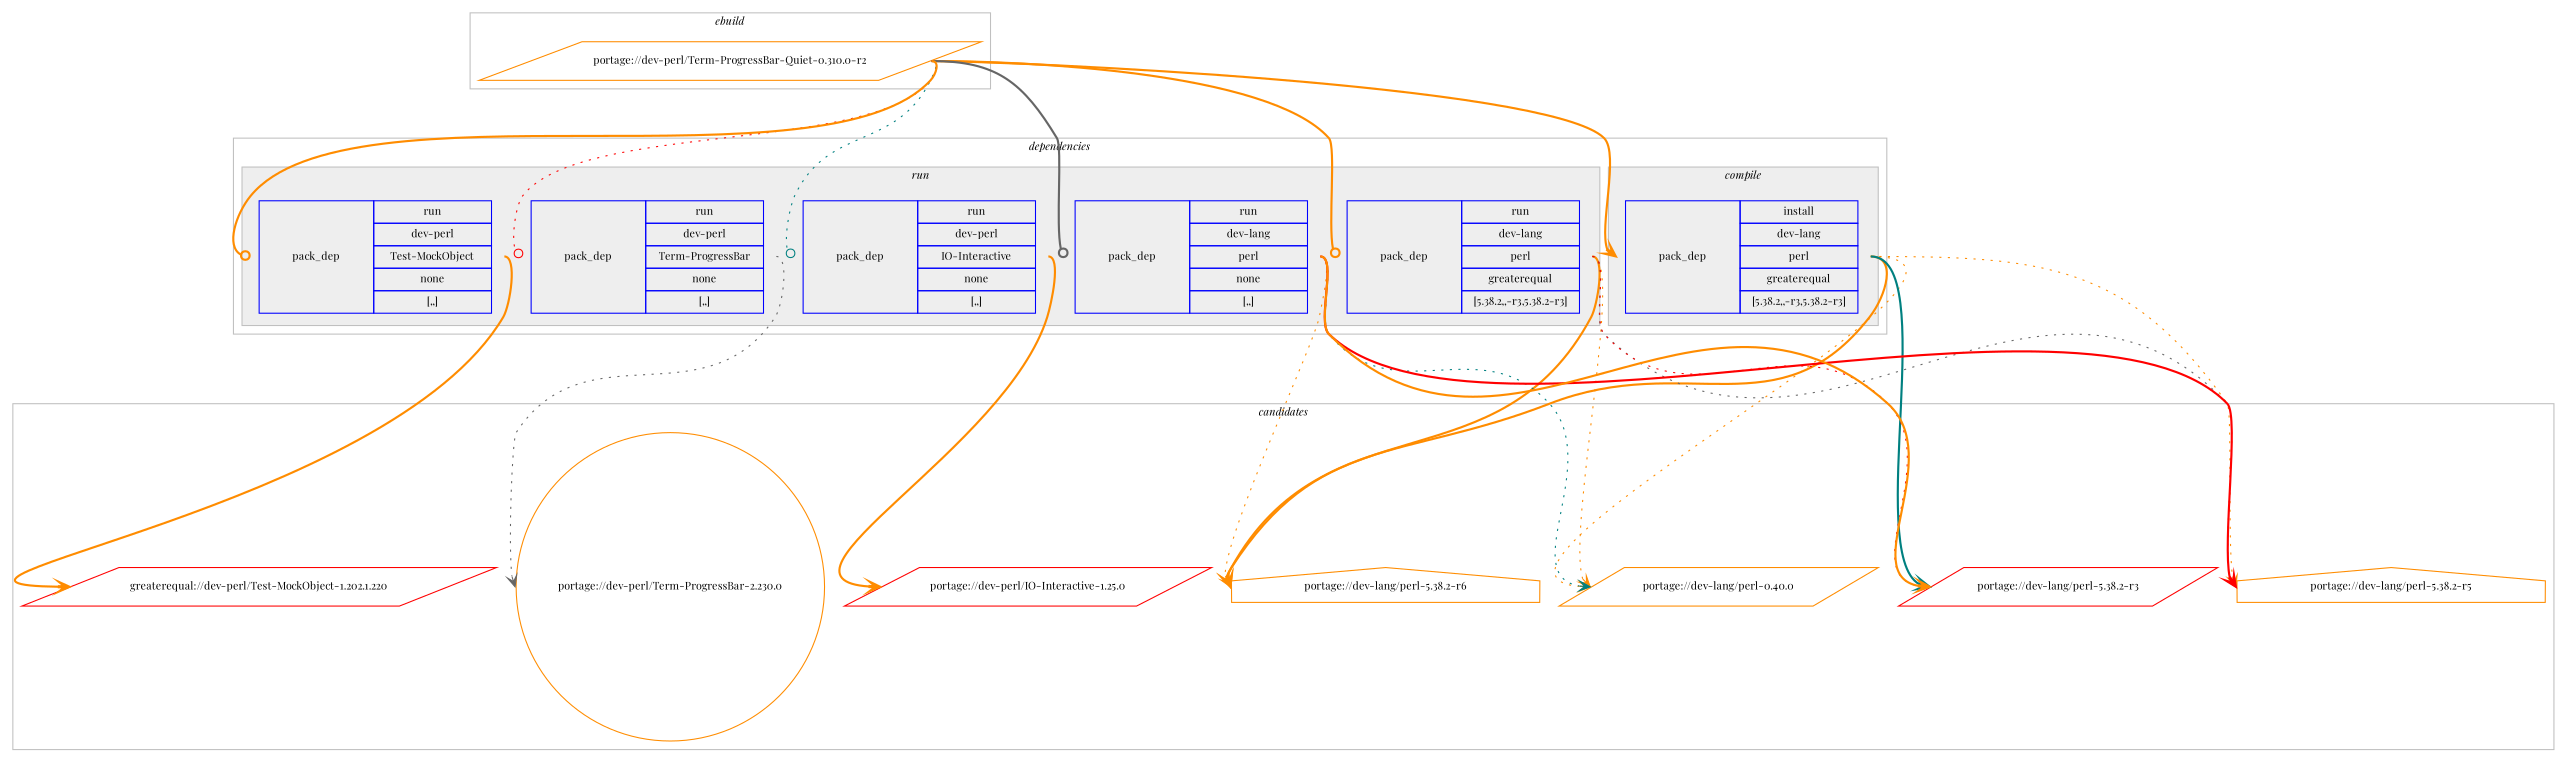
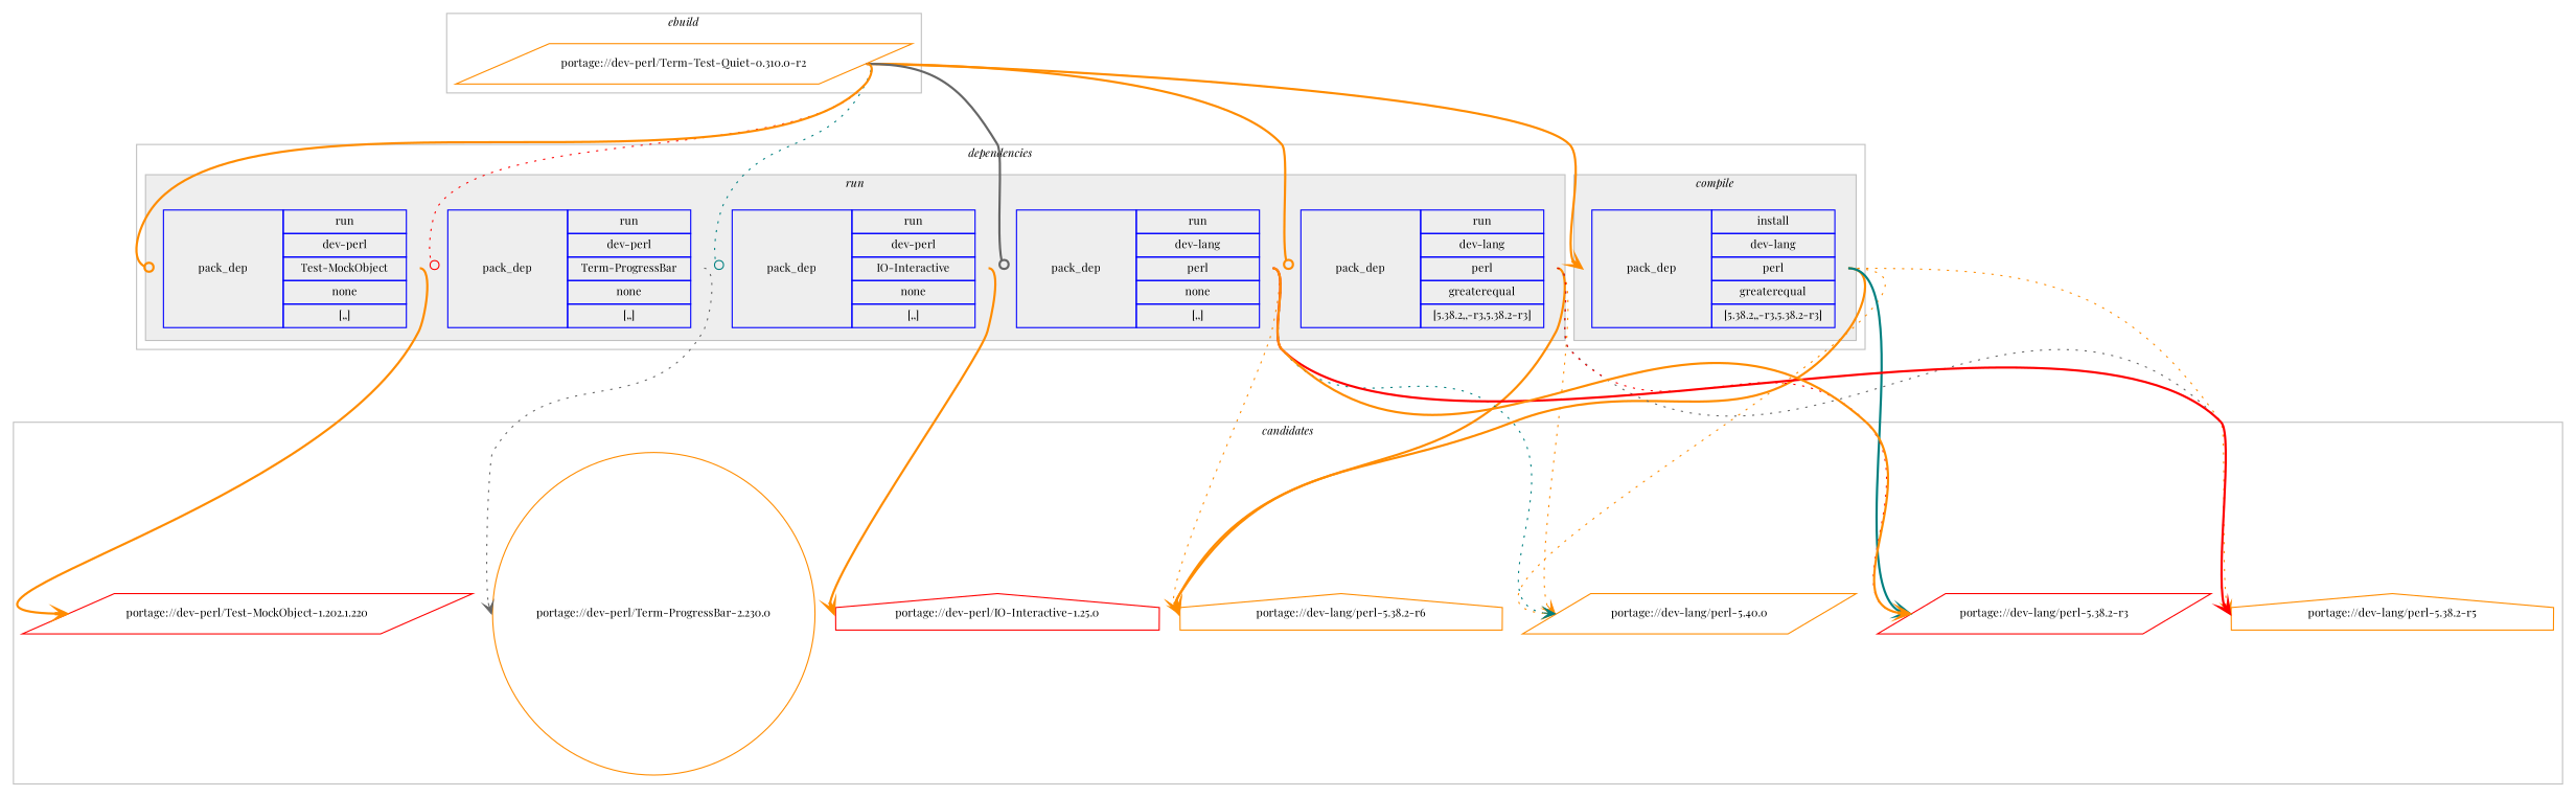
  digraph {
    compound=true
    concentrate=true
    fontname="Playfair Display"
    fontsize=10
    newrank=true
    rankdir=TB
    ranksep=1.5
    node [color=blue fontname="Playfair Display" fontsize=10 shape=none]
    edge [arrowhead=vee color=darkorange fontname="Playfair Display" headport=w style=bold tailport=e weight=100]
-   n1 [color=darkorange label="portage://dev-perl/Term-ProgressBar-Quiet-0.310.0-r2" shape=parallelogram width=4]
+   n1 [color=darkorange label="portage://dev-perl/Term-Test-Quiet-0.310.0-r2" shape=parallelogram width=4]
    n2 [label=<<TABLE BORDER="0" CELLBORDER="1" CELLSPACING="0" CELLPADDING="4" WIDTH="220"><TR><TD ROWSPAN="6" CELLPADDING="30">pack_dep</TD></TR><TR><TD WIDTH="110">install</TD></TR><TR><TD>dev-lang</TD></TR><TR><TD>perl</TD></TR><TR><TD>greaterequal</TD></TR><TR><TD>[5.38.2,,-r3,5.38.2-r3]</TD></TR></TABLE>>]
    n3 [label=<<TABLE BORDER="0" CELLBORDER="1" CELLSPACING="0" CELLPADDING="4" WIDTH="220"><TR><TD ROWSPAN="6" CELLPADDING="30">pack_dep</TD></TR><TR><TD WIDTH="110">run</TD></TR><TR><TD>dev-lang</TD></TR><TR><TD>perl</TD></TR><TR><TD>greaterequal</TD></TR><TR><TD>[5.38.2,,-r3,5.38.2-r3]</TD></TR></TABLE>>]
    n4 [label=<<TABLE BORDER="0" CELLBORDER="1" CELLSPACING="0" CELLPADDING="4" WIDTH="220"><TR><TD ROWSPAN="6" CELLPADDING="30">pack_dep</TD></TR><TR><TD WIDTH="110">run</TD></TR><TR><TD>dev-lang</TD></TR><TR><TD>perl</TD></TR><TR><TD>none</TD></TR><TR><TD>[,,]</TD></TR></TABLE>>]
    n5 [label=<<TABLE BORDER="0" CELLBORDER="1" CELLSPACING="0" CELLPADDING="4" WIDTH="220"><TR><TD ROWSPAN="6" CELLPADDING="30">pack_dep</TD></TR><TR><TD WIDTH="110">run</TD></TR><TR><TD>dev-perl</TD></TR><TR><TD>IO-Interactive</TD></TR><TR><TD>none</TD></TR><TR><TD>[,,]</TD></TR></TABLE>>]
    n6 [label=<<TABLE BORDER="0" CELLBORDER="1" CELLSPACING="0" CELLPADDING="4" WIDTH="220"><TR><TD ROWSPAN="6" CELLPADDING="30">pack_dep</TD></TR><TR><TD WIDTH="110">run</TD></TR><TR><TD>dev-perl</TD></TR><TR><TD>Term-ProgressBar</TD></TR><TR><TD>none</TD></TR><TR><TD>[,,]</TD></TR></TABLE>>]
    n7 [label=<<TABLE BORDER="0" CELLBORDER="1" CELLSPACING="0" CELLPADDING="4" WIDTH="220"><TR><TD ROWSPAN="6" CELLPADDING="30">pack_dep</TD></TR><TR><TD WIDTH="110">run</TD></TR><TR><TD>dev-perl</TD></TR><TR><TD>Test-MockObject</TD></TR><TR><TD>none</TD></TR><TR><TD>[,,]</TD></TR></TABLE>>]
-   n8 [color=darkorange label="portage://dev-lang/perl-0.40.0" shape=parallelogram width=4]
+   n8 [color=darkorange label="portage://dev-lang/perl-5.40.0" shape=parallelogram width=4]
    n9 [color=darkorange label="portage://dev-lang/perl-5.38.2-r6" shape=house width=4]
    n10 [color=darkorange label="portage://dev-lang/perl-5.38.2-r5" shape=house width=4]
    n11 [color=red label="portage://dev-lang/perl-5.38.2-r3" shape=parallelogram width=4]
-   n12 [color=red label="portage://dev-perl/IO-Interactive-1.25.0" shape=parallelogram width=4]
+   n12 [color=red label="portage://dev-perl/IO-Interactive-1.25.0" shape=house width=4]
    n13 [color=darkorange label="portage://dev-perl/Term-ProgressBar-2.230.0" shape=circle width=4]
-   n14 [color=red label="greaterequal://dev-perl/Test-MockObject-1.202.1.220" shape=parallelogram width=4]
+   n14 [color=red label="portage://dev-perl/Test-MockObject-1.202.1.220" shape=parallelogram width=4]
    subgraph cluster_1 {
      color=gray
      label=<<i>ebuild</i>>
      n1
    }
    subgraph cluster_2 {
      color=gray
      label=<<i>dependencies</i>>
      subgraph cluster_3 {
        color=gray
        fillcolor="#eeeeee"
        label=<<i>compile</i>>
        style=filled
        subgraph sub_4 {
          color=gray
          fillcolor="#eeeeee"
          label=<<i>compile</i>>
          style=filled
          n2
        }
      }
      subgraph cluster_5 {
        color=gray
        fillcolor="#eeeeee"
        label=<<i>compile and run</i>>
        style=filled
      }
      subgraph cluster_6 {
        color=gray
        fillcolor="#eeeeee"
        label=<<i>run</i>>
        style=filled
        subgraph sub_7 {
          color=gray
          fillcolor="#eeeeee"
          label=<<i>run</i>>
          style=filled
          n3
        }
        subgraph sub_8 {
          color=gray
          fillcolor="#eeeeee"
          label=<<i>run</i>>
          style=filled
          n4
        }
        subgraph sub_9 {
          color=gray
          fillcolor="#eeeeee"
          label=<<i>run</i>>
          style=filled
          n5
        }
        subgraph sub_10 {
          color=gray
          fillcolor="#eeeeee"
          label=<<i>run</i>>
          style=filled
          n6
        }
        subgraph sub_11 {
          color=gray
          fillcolor="#eeeeee"
          label=<<i>run</i>>
          style=filled
          n7
        }
      }
    }
    subgraph cluster_12 {
      color=gray
      label=<<i>candidates</i>>
      rank=same
      subgraph sub_13 {
        color=black
        label=<<i>candidates</i>>
        nodesep=1
        rank=same
        n8
        n9
        n10
        n11
      }
      subgraph sub_14 {
        color=black
        label=<<i>candidates</i>>
        nodesep=1
        rank=same
        n8
        n9
        n10
        n11
      }
      subgraph sub_15 {
        color=black
        label=<<i>candidates</i>>
        nodesep=1
        rank=same
        n8
        n9
        n10
        n11
      }
      subgraph sub_16 {
        color=black
        label=<<i>candidates</i>>
        nodesep=1
        rank=same
        n12
      }
      subgraph sub_17 {
        color=black
        label=<<i>candidates</i>>
        nodesep=1
        rank=same
        n13
      }
      subgraph sub_18 {
        color=black
        label=<<i>candidates</i>>
        nodesep=1
        rank=same
        n14
      }
    }
    n1 -> n2 [weight=20]
    n1 -> n3 [arrowhead=odot weight=20]
    n1 -> n4 [arrowhead=odot color=gray40 weight=20]
    n1 -> n5 [arrowhead=odot color=teal style=dotted weight=20]
    n1 -> n6 [arrowhead=odot color=red style=dotted weight=20]
    n1 -> n7 [arrowhead=odot weight=20]
    n2 -> n8 [style=dotted]
    n2 -> n9
    n2 -> n10 [style=dotted]
    n2 -> n11 [color=teal]
    n3 -> n8 [style=dotted]
    n3 -> n9
    n3 -> n10 [color=gray40 style=dotted]
    n3 -> n11 [color=red style=dotted]
    n4 -> n8 [color=teal style=dotted]
    n4 -> n9 [style=dotted]
    n4 -> n10 [color=red]
    n4 -> n11
    n5 -> n12
    n6 -> n13 [color=gray40 style=dotted]
    n7 -> n14
  }
